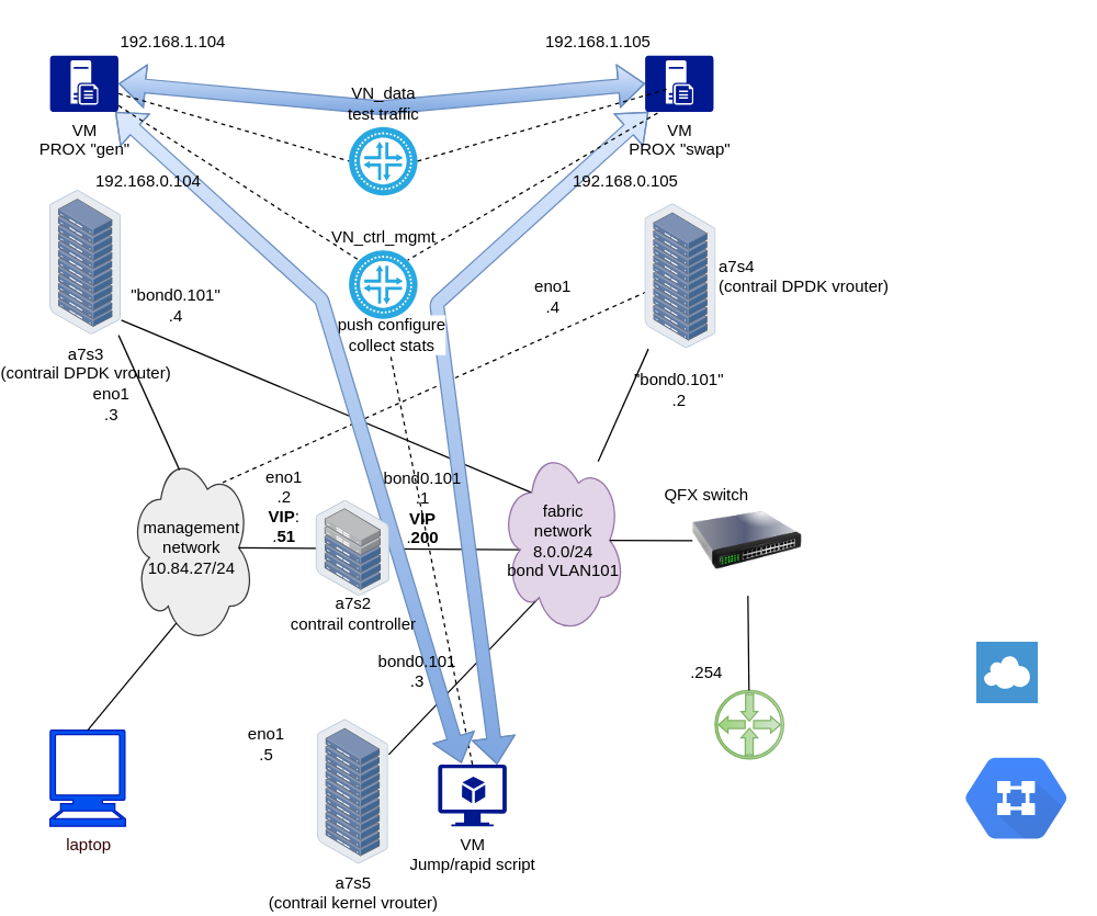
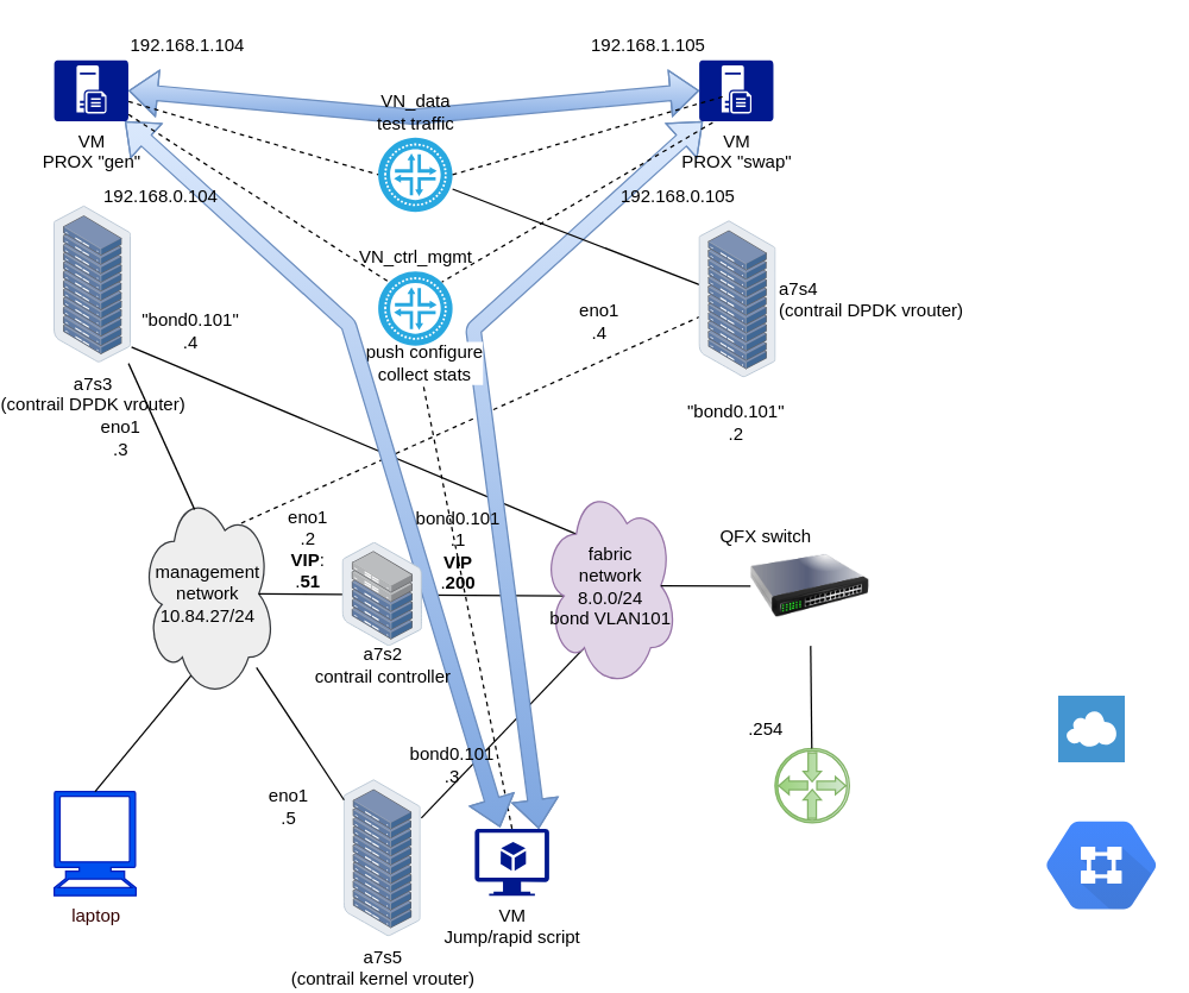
  <mxCell id="0" />
  <mxCell id="1" parent="0" />
  <mxCell id="2" value="" style="endArrow=none;html=1;entryX=0.31;entryY=0.8;entryDx=0;entryDy=0;entryPerimeter=0;" parent="1" source="33" target="24" edge="1"><mxGeometry width="50" height="50" relative="1" as="geometry"><mxPoint x="274" y="548" as="sourcePoint" /><mxPoint x="98" y="736" as="targetPoint" /></mxGeometry></mxCell>
  <mxCell id="3" style="edgeStyle=none;rounded=0;orthogonalLoop=1;jettySize=auto;html=1;endArrow=none;endFill=0;entryX=0.16;entryY=0.55;entryDx=0;entryDy=0;entryPerimeter=0;" parent="1" source="23" target="24" edge="1"><mxGeometry relative="1" as="geometry"><mxPoint x="268.167" y="397.833" as="sourcePoint" /><mxPoint x="225.667" y="557.833" as="targetPoint" /></mxGeometry></mxCell>
  <mxCell id="4" style="edgeStyle=none;rounded=0;orthogonalLoop=1;jettySize=auto;html=1;exitX=0.625;exitY=0.2;exitDx=0;exitDy=0;exitPerimeter=0;endArrow=none;endFill=0;dashed=1;" parent="1" source="13" target="22" edge="1"><mxGeometry relative="1" as="geometry"><mxPoint x="129.833" y="518.667" as="sourcePoint" /><mxPoint x="178.167" y="547.833" as="targetPoint" /></mxGeometry></mxCell>
  <mxCell id="5" style="edgeStyle=none;rounded=0;orthogonalLoop=1;jettySize=auto;html=1;exitX=1;exitY=0.896;exitDx=0;exitDy=0;endArrow=none;endFill=0;exitPerimeter=0;entryX=0.25;entryY=0.25;entryDx=0;entryDy=0;entryPerimeter=0;" parent="1" source="21" target="24" edge="1"><mxGeometry relative="1" as="geometry"><mxPoint x="229.833" y="254.5" as="sourcePoint" /><mxPoint x="361.007" y="416.194" as="targetPoint" /></mxGeometry></mxCell>
  <mxCell id="6" style="edgeStyle=none;rounded=0;orthogonalLoop=1;jettySize=auto;html=1;endArrow=none;endFill=0;dashed=1;entryX=0.5;entryY=1;entryDx=0;entryDy=0;entryPerimeter=0;exitX=0.5;exitY=0;exitDx=0;exitDy=0;exitPerimeter=0;" parent="1" source="35" target="47" edge="1"><mxGeometry relative="1" as="geometry"><mxPoint x="611.5" y="191" as="sourcePoint" /><mxPoint x="795.5" y="157.985" as="targetPoint" /></mxGeometry></mxCell>
  <mxCell id="7" value="" style="shape=flexArrow;endArrow=classic;startArrow=classic;html=1;fillColor=#dae8fc;strokeColor=#6c8ebf;gradientColor=#7ea6e0;entryX=0.86;entryY=0;entryDx=0;entryDy=0;entryPerimeter=0;" parent="1" source="37" target="35" edge="1"><mxGeometry width="50" height="50" relative="1" as="geometry"><mxPoint x="510.191" y="95" as="sourcePoint" /><mxPoint x="758" y="593.5" as="targetPoint" /><Array as="points"><mxPoint x="302" y="221" /></Array></mxGeometry></mxCell>
  <mxCell id="8" value="push configure&lt;br&gt;collect stats" style="text;html=1;resizable=0;points=[];align=center;verticalAlign=middle;labelBackgroundColor=#ffffff;" parent="7" vertex="1" connectable="0"><mxGeometry x="0.117" relative="1" as="geometry"><mxPoint x="-46.5" y="-74" as="offset" /></mxGeometry></mxCell>
  <mxCell id="9" value="" style="shape=flexArrow;endArrow=classic;startArrow=classic;html=1;fillColor=#dae8fc;strokeColor=#6c8ebf;gradientColor=#7ea6e0;entryX=0.34;entryY=-0.022;entryDx=0;entryDy=0;entryPerimeter=0;" parent="1" source="36" target="35" edge="1"><mxGeometry width="50" height="50" relative="1" as="geometry"><mxPoint x="720.5" y="172" as="sourcePoint" /><mxPoint x="620.5" y="245" as="targetPoint" /><Array as="points"><mxPoint x="218" y="218" /></Array></mxGeometry></mxCell>
  <mxCell id="10" value="" style="pointerEvents=1;shadow=0;dashed=0;html=1;strokeColor=#82b366;fillColor=#d5e8d4;aspect=fixed;labelPosition=center;verticalLabelPosition=bottom;verticalAlign=top;align=center;outlineConnect=0;shape=mxgraph.vvd.physical_upstream_router;direction=south;gradientColor=#97d077;" parent="1" vertex="1"><mxGeometry x="505" y="503" width="50" height="50" as="geometry" /></mxCell>
  <mxCell id="11" value="" style="image;html=1;labelBackgroundColor=#ffffff;image=img/lib/clip_art/networking/Switch_128x128.png" parent="1" vertex="1"><mxGeometry x="488.5" y="354" width="80" height="80" as="geometry" /></mxCell>
  <mxCell id="12" value="&lt;font color=&quot;#330000&quot;&gt;laptop&lt;br&gt;&lt;/font&gt;" style="shape=mxgraph.signs.tech.computer;html=1;fillColor=#0050ef;strokeColor=#001DBC;verticalLabelPosition=bottom;verticalAlign=top;align=center;fontColor=#ffffff;labelPosition=center;" parent="1" vertex="1"><mxGeometry x="20" y="532" width="55" height="70" as="geometry" /></mxCell>
  <mxCell id="13" value="management&lt;br&gt;network&lt;br&gt;10.84.27/24" style="ellipse;shape=cloud;whiteSpace=wrap;html=1;fillColor=#eeeeee;strokeColor=#36393d;" parent="1" vertex="1"><mxGeometry x="78" y="328" width="91" height="142" as="geometry" /></mxCell>
  <mxCell id="14" style="edgeStyle=none;rounded=0;orthogonalLoop=1;jettySize=auto;html=1;exitX=0.875;exitY=0.5;exitDx=0;exitDy=0;exitPerimeter=0;endArrow=none;endFill=0;" parent="1" source="13" target="23" edge="1"><mxGeometry relative="1" as="geometry"><mxPoint x="157.333" y="392" as="sourcePoint" /><mxPoint x="218" y="398" as="targetPoint" /></mxGeometry></mxCell>
- <mxCell id="15" style="edgeStyle=none;rounded=0;orthogonalLoop=1;jettySize=auto;html=1;endArrow=none;endFill=0;" parent="1" source="22" target="24" edge="1"><mxGeometry relative="1" as="geometry"><mxPoint x="228.167" y="547.833" as="sourcePoint" /><mxPoint x="400.667" y="381.167" as="targetPoint" /></mxGeometry></mxCell>
+ <mxCell id="15" style="edgeStyle=none;rounded=0;orthogonalLoop=1;jettySize=auto;html=1;endArrow=none;endFill=0;" parent="1" source="22" target="44" edge="1"><mxGeometry relative="1" as="geometry"><mxPoint x="228.167" y="547.833" as="sourcePoint" /><mxPoint x="400.667" y="381.167" as="targetPoint" /></mxGeometry></mxCell>
  <mxCell id="16" style="edgeStyle=none;rounded=0;orthogonalLoop=1;jettySize=auto;html=1;endArrow=none;endFill=0;" parent="1" source="11" target="10" edge="1"><mxGeometry relative="1" as="geometry"><mxPoint x="460.985" y="414.451" as="sourcePoint" /><mxPoint x="530.667" y="412.833" as="targetPoint" /></mxGeometry></mxCell>
  <mxCell id="17" style="edgeStyle=none;rounded=0;orthogonalLoop=1;jettySize=auto;html=1;endArrow=none;endFill=0;entryX=0.5;entryY=0;entryDx=0;entryDy=0;entryPerimeter=0;exitX=0.374;exitY=0.887;exitDx=0;exitDy=0;exitPerimeter=0;" parent="1" source="13" target="12" edge="1"><mxGeometry relative="1" as="geometry"><mxPoint x="721" y="398" as="sourcePoint" /><mxPoint x="671" y="409" as="targetPoint" /></mxGeometry></mxCell>
- <mxCell id="18" value="bond0.101 .3" style="text;html=1;strokeColor=none;fillColor=none;align=center;verticalAlign=middle;whiteSpace=wrap;rounded=0;" parent="1" vertex="1"><mxGeometry x="268" y="479" width="40" height="20" as="geometry" /></mxCell>
+ <mxCell id="18" value="bond0.101 .3" style="text;html=1;strokeColor=none;fillColor=none;align=center;verticalAlign=middle;whiteSpace=wrap;rounded=0;" parent="1" vertex="1"><mxGeometry x="268" y="504" width="40" height="20" as="geometry" /></mxCell>
  <mxCell id="19" value=".254" style="text;html=1;strokeColor=none;fillColor=none;align=center;verticalAlign=middle;whiteSpace=wrap;rounded=0;" parent="1" vertex="1"><mxGeometry x="479" y="480" width="40" height="20" as="geometry" /></mxCell>
  <mxCell id="20" value="" style="shape=flexArrow;endArrow=classic;startArrow=classic;html=1;fillColor=#dae8fc;strokeColor=#6c8ebf;gradientColor=#7ea6e0;entryX=0;entryY=0.5;entryDx=0;entryDy=0;entryPerimeter=0;exitX=1;exitY=0.5;exitDx=0;exitDy=0;exitPerimeter=0;" parent="1" source="36" target="37" edge="1"><mxGeometry width="50" height="50" relative="1" as="geometry"><mxPoint x="85" y="54" as="sourcePoint" /><mxPoint x="451" y="54" as="targetPoint" /><Array as="points"><mxPoint x="261" y="78" /></Array></mxGeometry></mxCell>
  <mxCell id="21" value="a7s3&lt;br&gt;(contrail DPDK vrouter)" style="points=[];aspect=fixed;html=1;align=center;shadow=0;dashed=0;image;image=img/lib/allied_telesis/storage/Datacenter_Server_Rack.svg;labelPosition=center;verticalLabelPosition=bottom;verticalAlign=top;" parent="1" vertex="1"><mxGeometry x="20" y="138" width="52" height="106" as="geometry" /></mxCell>
  <mxCell id="22" value="a7s4&lt;br&gt;(contrail DPDK vrouter)" style="points=[];aspect=fixed;html=1;align=left;shadow=0;dashed=0;image;image=img/lib/allied_telesis/storage/Datacenter_Server_Rack.svg;labelPosition=right;verticalLabelPosition=middle;verticalAlign=middle;" parent="1" vertex="1"><mxGeometry x="454" y="148" width="52" height="106" as="geometry" /></mxCell>
  <mxCell id="23" value="" style="points=[];aspect=fixed;html=1;align=center;shadow=0;dashed=0;image;image=img/lib/allied_telesis/storage/Datacenter_Server_Half_Rack_ToR.svg;labelPosition=center;verticalLabelPosition=top;verticalAlign=bottom;" parent="1" vertex="1"><mxGeometry x="214" y="364.5" width="54" height="70" as="geometry" /></mxCell>
  <mxCell id="24" value="fabric&lt;br&gt;network&lt;br&gt;8.0.0/24&lt;br&gt;bond VLAN101" style="ellipse;shape=cloud;whiteSpace=wrap;html=1;fillColor=#e1d5e7;strokeColor=#9673a6;" parent="1" vertex="1"><mxGeometry x="348.5" y="324" width="91" height="139" as="geometry" /></mxCell>
  <mxCell id="25" style="edgeStyle=none;rounded=0;orthogonalLoop=1;jettySize=auto;html=1;endArrow=none;endFill=0;entryX=0.875;entryY=0.5;entryDx=0;entryDy=0;entryPerimeter=0;" parent="1" source="11" target="24" edge="1"><mxGeometry relative="1" as="geometry"><mxPoint x="273" y="409.5" as="sourcePoint" /><mxPoint x="334.833" y="409.5" as="targetPoint" /></mxGeometry></mxCell>
  <mxCell id="26" value="QFX switch&lt;br&gt;" style="text;html=1;strokeColor=none;fillColor=none;align=center;verticalAlign=middle;whiteSpace=wrap;rounded=0;" parent="1" vertex="1"><mxGeometry x="463" y="351" width="72" height="20" as="geometry" /></mxCell>
  <mxCell id="27" value="a7s2&lt;br&gt;contrail controller" style="text;html=1;strokeColor=none;fillColor=none;align=center;verticalAlign=middle;whiteSpace=wrap;rounded=0;" parent="1" vertex="1"><mxGeometry x="130.5" y="437" width="221" height="20" as="geometry" /></mxCell>
  <mxCell id="28" value="eno1 .5" style="text;html=1;strokeColor=none;fillColor=none;align=center;verticalAlign=middle;whiteSpace=wrap;rounded=0;" parent="1" vertex="1"><mxGeometry x="158" y="532" width="40" height="20" as="geometry" /></mxCell>
  <mxCell id="29" value="&quot;bond0.101&quot; .4" style="text;html=1;strokeColor=none;fillColor=none;align=center;verticalAlign=middle;whiteSpace=wrap;rounded=0;" parent="1" vertex="1"><mxGeometry x="92" y="212" width="40" height="20" as="geometry" /></mxCell>
  <mxCell id="30" value="eno1 .3" style="text;html=1;strokeColor=none;fillColor=none;align=center;verticalAlign=middle;whiteSpace=wrap;rounded=0;" parent="1" vertex="1"><mxGeometry x="45" y="284" width="40" height="20" as="geometry" /></mxCell>
  <mxCell id="31" value="eno1 .2&lt;br&gt;&lt;b&gt;VIP&lt;/b&gt;: .&lt;b&gt;51&lt;/b&gt;" style="text;html=1;strokeColor=none;fillColor=none;align=center;verticalAlign=middle;whiteSpace=wrap;rounded=0;" parent="1" vertex="1"><mxGeometry x="171" y="359" width="40" height="20" as="geometry" /></mxCell>
  <mxCell id="32" value="eno1 .4" style="text;html=1;strokeColor=none;fillColor=none;align=center;verticalAlign=middle;whiteSpace=wrap;rounded=0;" parent="1" vertex="1"><mxGeometry x="367" y="206" width="40" height="20" as="geometry" /></mxCell>
  <mxCell id="33" value="a7s5&lt;br&gt;(contrail kernel vrouter)" style="points=[];aspect=fixed;html=1;align=center;shadow=0;dashed=0;image;image=img/lib/allied_telesis/storage/Datacenter_Server_Rack.svg;labelPosition=center;verticalLabelPosition=bottom;verticalAlign=top;" parent="1" vertex="1"><mxGeometry x="215" y="524" width="52" height="106" as="geometry" /></mxCell>
+ <mxCell id="34" value="" style="endArrow=none;html=1;" parent="1" source="33" target="13" edge="1"><mxGeometry width="50" height="50" relative="1" as="geometry"><mxPoint x="48" y="786" as="sourcePoint" /><mxPoint x="161" y="479" as="targetPoint" /></mxGeometry></mxCell>
  <mxCell id="35" value="VM&lt;br&gt;Jump/rapid script" style="shadow=0;dashed=0;html=1;strokeColor=none;shape=mxgraph.azure.virtual_machine_feature;fillColor=#00188D;labelPosition=center;verticalLabelPosition=bottom;align=center;verticalAlign=top;" parent="1" vertex="1"><mxGeometry x="303" y="557" width="50" height="45" as="geometry" /></mxCell>
  <mxCell id="36" value="VM&lt;br&gt;PROX &quot;gen&quot;" style="pointerEvents=1;shadow=0;dashed=0;html=1;labelPosition=center;verticalLabelPosition=bottom;verticalAlign=top;align=center;strokeColor=none;shape=mxgraph.mscae.vm.file_server;fillColor=#00188F;strokeColor=none;" parent="1" vertex="1"><mxGeometry x="20" y="40" width="50" height="41" as="geometry" /></mxCell>
  <mxCell id="37" value="VM&lt;br&gt;PROX &quot;swap&quot;" style="pointerEvents=1;shadow=0;dashed=0;html=1;labelPosition=center;verticalLabelPosition=bottom;verticalAlign=top;align=center;strokeColor=none;shape=mxgraph.mscae.vm.file_server;fillColor=#00188F;strokeColor=none;" parent="1" vertex="1"><mxGeometry x="454" y="40" width="50" height="41" as="geometry" /></mxCell>
  <mxCell id="38" style="edgeStyle=none;rounded=0;orthogonalLoop=1;jettySize=auto;html=1;exitX=0.4;exitY=0.1;exitDx=0;exitDy=0;exitPerimeter=0;endArrow=none;endFill=0;" parent="1" source="13" target="21" edge="1"><mxGeometry relative="1" as="geometry"><mxPoint x="180.667" y="267.833" as="targetPoint" /></mxGeometry></mxCell>
  <mxCell id="39" value="&quot;bond0.101&quot; .2" style="text;html=1;strokeColor=none;fillColor=none;align=center;verticalAlign=middle;whiteSpace=wrap;rounded=0;" parent="1" vertex="1"><mxGeometry x="459" y="274" width="40" height="20" as="geometry" /></mxCell>
  <mxCell id="40" value="192.168.1.104" style="text;html=1;strokeColor=none;fillColor=none;align=center;verticalAlign=middle;whiteSpace=wrap;rounded=0;" parent="1" vertex="1"><mxGeometry x="90" y="20" width="40" height="20" as="geometry" /></mxCell>
  <mxCell id="41" value="192.168.1.105" style="text;html=1;strokeColor=none;fillColor=none;align=center;verticalAlign=middle;whiteSpace=wrap;rounded=0;" parent="1" vertex="1"><mxGeometry x="399.5" y="20" width="40" height="20" as="geometry" /></mxCell>
  <mxCell id="42" value="192.168.0.104" style="text;html=1;strokeColor=none;fillColor=none;align=center;verticalAlign=middle;whiteSpace=wrap;rounded=0;" parent="1" vertex="1"><mxGeometry x="72" y="122" width="40" height="20" as="geometry" /></mxCell>
  <mxCell id="43" value="192.168.0.105" style="text;html=1;strokeColor=none;fillColor=none;align=center;verticalAlign=middle;whiteSpace=wrap;rounded=0;" parent="1" vertex="1"><mxGeometry x="419.5" y="122" width="40" height="20" as="geometry" /></mxCell>
  <mxCell id="44" value="VN_data&lt;br&gt;test traffic" style="verticalLabelPosition=top;html=1;fillColor=#28A8E0;verticalAlign=bottom;points=[[0.145,0.145,0],[0.856,0.145,0],[0.855,0.855,0],[0.145,0.855,0],[0.5,0,0], [1,0.5,0], [0.5,1,0],[0,0.5,0]];pointerEvents=1;align=center;shape=mxgraph.cisco_safe.capability.l2_l3_network_virtual;labelPosition=center;" parent="1" vertex="1"><mxGeometry x="238" y="92" width="50" height="50" as="geometry" /></mxCell>
  <mxCell id="45" value="" style="shape=mxgraph.gcp.networking.cloud_virtual_network;html=1;fillColor=#4387FD;gradientColor=#4683EA;strokeColor=none;verticalLabelPosition=bottom;verticalAlign=top;align=center;" parent="1" vertex="1"><mxGeometry x="687.5" y="552" width="74" height="59" as="geometry" /></mxCell>
  <mxCell id="46" value="" style="pointerEvents=1;shadow=0;dashed=0;html=1;strokeColor=none;fillColor=#4495D1;labelPosition=center;verticalLabelPosition=bottom;verticalAlign=top;align=center;outlineConnect=0;shape=mxgraph.veeam.2d.wan_accelerator;" parent="1" vertex="1"><mxGeometry x="695.5" y="467.5" width="44.8" height="44.8" as="geometry" /></mxCell>
  <mxCell id="47" value="VN_ctrl_mgmt" style="verticalLabelPosition=top;html=1;fillColor=#28A8E0;verticalAlign=bottom;points=[[0.145,0.145,0],[0.856,0.145,0],[0.855,0.855,0],[0.145,0.855,0],[0.5,0,0], [1,0.5,0], [0.5,1,0],[0,0.5,0]];pointerEvents=1;align=center;shape=mxgraph.cisco_safe.capability.l2_l3_network_virtual;labelPosition=center;" parent="1" vertex="1"><mxGeometry x="238" y="182" width="50" height="50" as="geometry" /></mxCell>
  <mxCell id="48" style="edgeStyle=none;rounded=0;orthogonalLoop=1;jettySize=auto;html=1;endArrow=none;endFill=0;dashed=1;entryX=0;entryY=0.5;entryDx=0;entryDy=0;entryPerimeter=0;" parent="1" source="36" target="44" edge="1"><mxGeometry relative="1" as="geometry"><mxPoint x="627" y="158" as="sourcePoint" /><mxPoint x="847.5" y="110.207" as="targetPoint" /></mxGeometry></mxCell>
  <mxCell id="49" style="edgeStyle=none;rounded=0;orthogonalLoop=1;jettySize=auto;html=1;endArrow=none;endFill=0;dashed=1;entryX=0.36;entryY=0.585;entryDx=0;entryDy=0;entryPerimeter=0;exitX=1;exitY=0.5;exitDx=0;exitDy=0;exitPerimeter=0;" parent="1" source="44" target="37" edge="1"><mxGeometry relative="1" as="geometry"><mxPoint x="612" y="138.228" as="sourcePoint" /><mxPoint x="780" y="170" as="targetPoint" /></mxGeometry></mxCell>
  <mxCell id="50" style="edgeStyle=none;rounded=0;orthogonalLoop=1;jettySize=auto;html=1;endArrow=none;endFill=0;dashed=1;entryX=0.145;entryY=0.145;entryDx=0;entryDy=0;entryPerimeter=0;" parent="1" source="36" target="47" edge="1"><mxGeometry relative="1" as="geometry"><mxPoint x="619.5" y="138.228" as="sourcePoint" /><mxPoint x="787.5" y="170" as="targetPoint" /></mxGeometry></mxCell>
  <mxCell id="51" style="edgeStyle=none;rounded=0;orthogonalLoop=1;jettySize=auto;html=1;endArrow=none;endFill=0;dashed=1;entryX=0.856;entryY=0.145;entryDx=0;entryDy=0;entryPerimeter=0;exitX=0.18;exitY=1.024;exitDx=0;exitDy=0;exitPerimeter=0;" parent="1" source="37" target="47" edge="1"><mxGeometry relative="1" as="geometry"><mxPoint x="568.5" y="138.074" as="sourcePoint" /><mxPoint x="743.75" y="250.75" as="targetPoint" /></mxGeometry></mxCell>
  <mxCell id="52" value="bond0.101&lt;br&gt;.1&lt;br&gt;&lt;b&gt;VIP&lt;/b&gt;&lt;br&gt;.&lt;b&gt;200&lt;/b&gt;" style="text;html=1;strokeColor=none;fillColor=none;align=center;verticalAlign=middle;whiteSpace=wrap;rounded=0;" parent="1" vertex="1"><mxGeometry x="272" y="359.5" width="40" height="20" as="geometry" /></mxCell>
